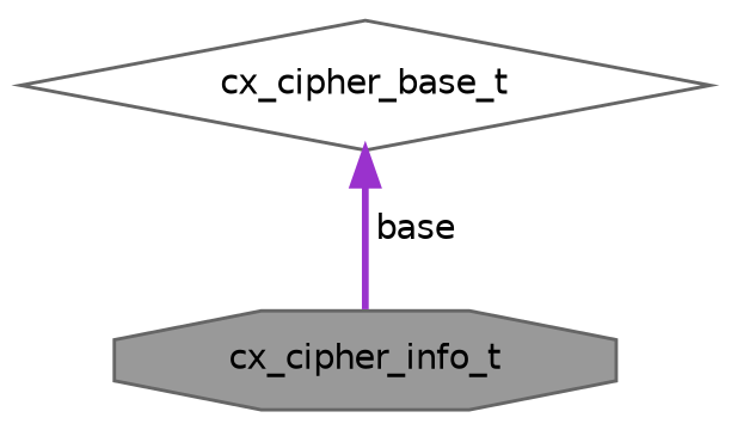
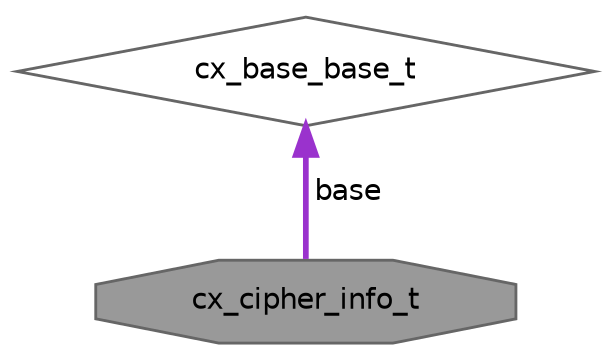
  digraph {
    node [color=gray40 fontname=Helvetica fontsize=10 style=filled]
    n1 [fillcolor=grey60 fontcolor=black height=0.2 label=cx_cipher_info_t shape=octagon width=0.4]
-   n2 [fillcolor=white height=0.2 label=cx_cipher_base_t shape=diamond width=0.4]
+   n2 [fillcolor=white height=0.2 label=cx_base_base_t shape=diamond width=0.4]
    n2 -> n1 [color=darkorchid3 dir=back fontname=Helvetica fontsize=10 label=" base" labelfontname=Helvetica labelfontsize=10 style=bold]
  }
